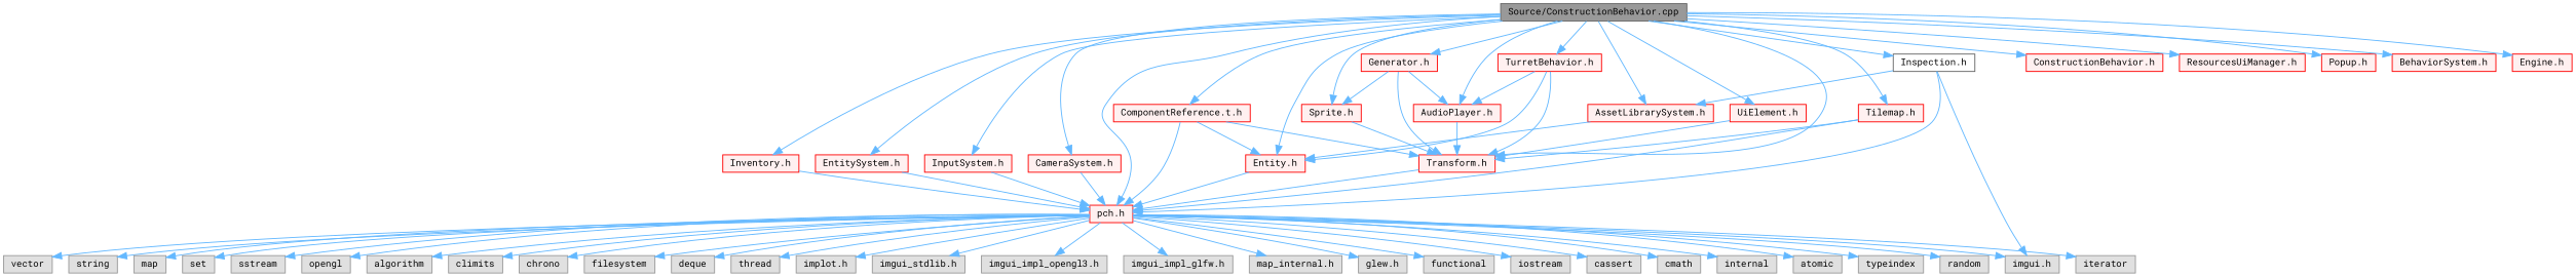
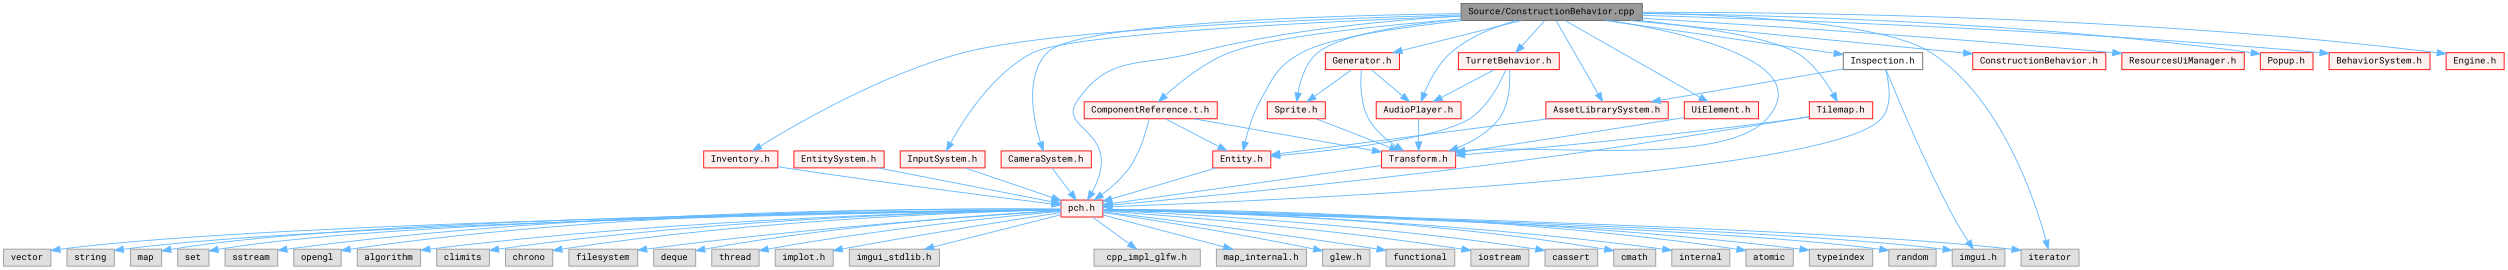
  digraph {
    fontname="Roboto Mono"
    node [color=grey60 fillcolor="#E0E0E0" fontname="Roboto Mono" fontsize=10 shape=box style=filled]
    edge [color=steelblue1 fontname="Roboto Mono" fontsize=10 labelfontname=Helvetica labelfontsize=10 style=solid]
    n1 [color=gray40 fillcolor=grey60 fontcolor=black height=0.2 label="Source/ConstructionBehavior.cpp" width=0.4]
    n2 [color=red fillcolor="#FFF0F0" height=0.2 label="pch.h" width=0.4]
    n3 [color=red fillcolor="#FFF0F0" height=0.2 label="ConstructionBehavior.h" width=0.4]
    n4 [color=red fillcolor="#FFF0F0" height=0.2 label="ComponentReference.t.h" width=0.4]
    n5 [color=red fillcolor="#FFF0F0" height=0.2 label="Entity.h" width=0.4]
    n6 [color=red fillcolor="#FFF0F0" height=0.2 label="Transform.h" width=0.4]
    n7 [color=red fillcolor="#FFF0F0" height=0.2 label="Sprite.h" width=0.4]
    n8 [color=red fillcolor="#FFF0F0" height=0.2 label="AudioPlayer.h" width=0.4]
    n9 [color=red fillcolor="#FFF0F0" height=0.2 label="Inventory.h" width=0.4]
    n10 [color=red fillcolor="#FFF0F0" height=0.2 label="Tilemap.h" width=0.4]
    n11 [color=red fillcolor="#FFF0F0" height=0.2 label="TurretBehavior.h" width=0.4]
    n12 [color=red fillcolor="#FFF0F0" height=0.2 label="ResourcesUiManager.h" width=0.4]
    n13 [color=red fillcolor="#FFF0F0" height=0.2 label="UiElement.h" width=0.4]
    n14 [color=red fillcolor="#FFF0F0" height=0.2 label="Generator.h" width=0.4]
    n15 [color=red fillcolor="#FFF0F0" height=0.2 label="Popup.h" width=0.4]
    n16 [color=red fillcolor="#FFF0F0" height=0.2 label="AssetLibrarySystem.h" width=0.4]
    n17 [color=red fillcolor="#FFF0F0" height=0.2 label="EntitySystem.h" width=0.4]
    n18 [color=red fillcolor="#FFF0F0" height=0.2 label="InputSystem.h" width=0.4]
    n19 [color=red fillcolor="#FFF0F0" height=0.2 label="BehaviorSystem.h" width=0.4]
    n20 [color=red fillcolor="#FFF0F0" height=0.2 label="CameraSystem.h" width=0.4]
    n21 [color=red fillcolor="#FFF0F0" height=0.2 label="Engine.h" width=0.4]
    n22 [color=grey40 fillcolor=white height=0.2 label="Inspection.h" width=0.4]
    n23 [height=0.2 label=functional width=0.4]
    n24 [height=0.2 label=iostream width=0.4]
    n25 [height=0.2 label=cassert width=0.4]
    n26 [height=0.2 label=cmath width=0.4]
    n27 [height=0.2 label=internal width=0.4]
    n28 [height=0.2 label=atomic width=0.4]
    n29 [height=0.2 label=typeindex width=0.4]
    n30 [height=0.2 label=random width=0.4]
    n31 [height=0.2 label=vector width=0.4]
    n32 [height=0.2 label=string width=0.4]
    n33 [height=0.2 label=map width=0.4]
    n34 [height=0.2 label=set width=0.4]
    n35 [height=0.2 label=sstream width=0.4]
    n36 [height=0.2 label=opengl width=0.4]
    n37 [height=0.2 label=algorithm width=0.4]
    n38 [height=0.2 label=climits width=0.4]
    n39 [height=0.2 label=chrono width=0.4]
    n40 [height=0.2 label=iterator width=0.4]
    n41 [height=0.2 label=filesystem width=0.4]
    n42 [height=0.2 label=deque width=0.4]
    n43 [height=0.2 label=thread width=0.4]
    n44 [height=0.2 label="imgui.h" width=0.4]
    n45 [height=0.2 label="implot.h" width=0.4]
    n46 [height=0.2 label="imgui_stdlib.h" width=0.4]
-   n47 [height=0.2 label="imgui_impl_opengl3.h" width=0.4]
-   n48 [height=0.2 label="imgui_impl_glfw.h" width=0.4]
+   n48 [height=0.2 label="cpp_impl_glfw.h" width=0.4]
    n49 [height=0.2 label="map_internal.h" width=0.4]
    n50 [height=0.2 label="glew.h" width=0.4]
    n1 -> n2
    n1 -> n3
    n1 -> n4
    n1 -> n5
    n1 -> n6
    n1 -> n7
    n1 -> n8
    n1 -> n9
    n1 -> n10
    n1 -> n11
    n1 -> n12
    n1 -> n13
    n1 -> n14
    n1 -> n15
    n1 -> n16
-   n1 -> n17
+   n1 -> n40
    n1 -> n18
    n1 -> n19
    n1 -> n20
    n1 -> n21
    n1 -> n22
    n2 -> n23
    n2 -> n24
    n2 -> n25
    n2 -> n26
    n2 -> n27
    n2 -> n28
    n2 -> n29
    n2 -> n30
    n2 -> n31
    n2 -> n32
    n2 -> n33
    n2 -> n34
    n2 -> n35
    n2 -> n36
    n2 -> n37
    n2 -> n38
    n2 -> n39
    n2 -> n40
    n2 -> n41
    n2 -> n42
    n2 -> n43
    n2 -> n44
    n2 -> n45
    n2 -> n46
-   n2 -> n47
    n2 -> n48
    n2 -> n49
    n2 -> n50
    n4 -> n2
    n4 -> n5
    n4 -> n6
    n5 -> n2
    n6 -> n2
    n7 -> n6
    n8 -> n6
    n9 -> n2
    n10 -> n2
    n10 -> n6
    n11 -> n5
    n11 -> n6
    n11 -> n8
    n13 -> n6
    n14 -> n6
    n14 -> n7
    n14 -> n8
    n16 -> n5
    n17 -> n2
    n18 -> n2
    n20 -> n2
    n22 -> n2
    n22 -> n16
    n22 -> n44
  }
